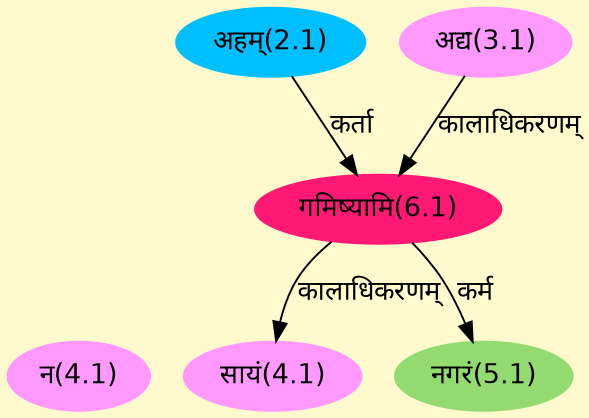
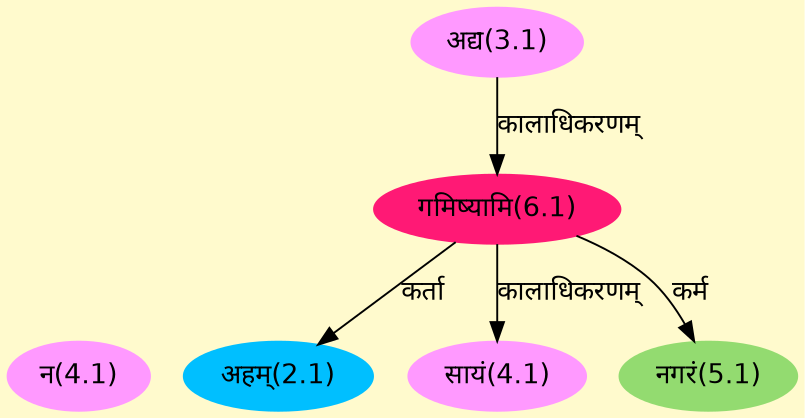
  digraph {
    bgcolor=lemonchiffon1
    compound=true
    fontname="DejaVu Sans"
    rankdir=BT
    node [color="#FF99FF" fontname="DejaVu Sans" style=filled]
    edge [dir=back fontname="DejaVu Sans"]
    n1 [label="न(4.1)"]
    n2 [color="#00BFFF" label="अहम्(2.1)"]
    n3 [color="#FF1975" label="गमिष्यामि(6.1)"]
    n4 [label="अद्य(3.1)"]
    n5 [label="सायं(4.1)"]
    n6 [color="#93DB70" label="नगरं(5.1)"]
-   n3 -> n2 [label="कर्ता"]
+   n2 -> n3 [label="कर्ता"]
    n3 -> n4 [label="कालाधिकरणम्"]
    n5 -> n3 [label="कालाधिकरणम्"]
    n6 -> n3 [label="कर्म"]
  }
